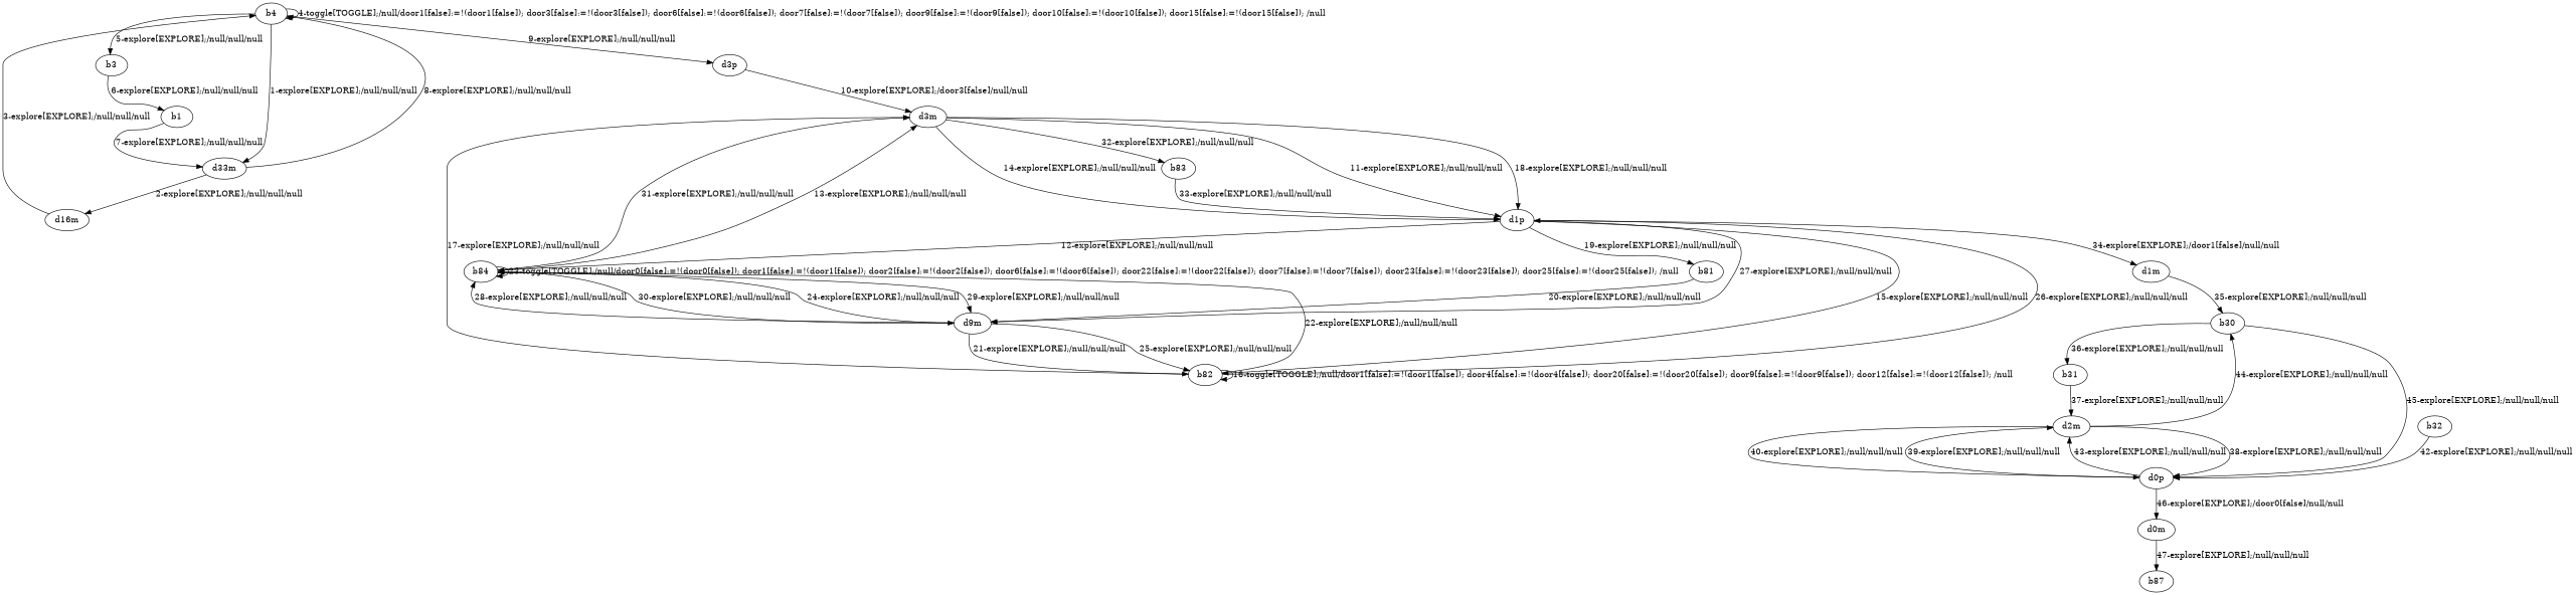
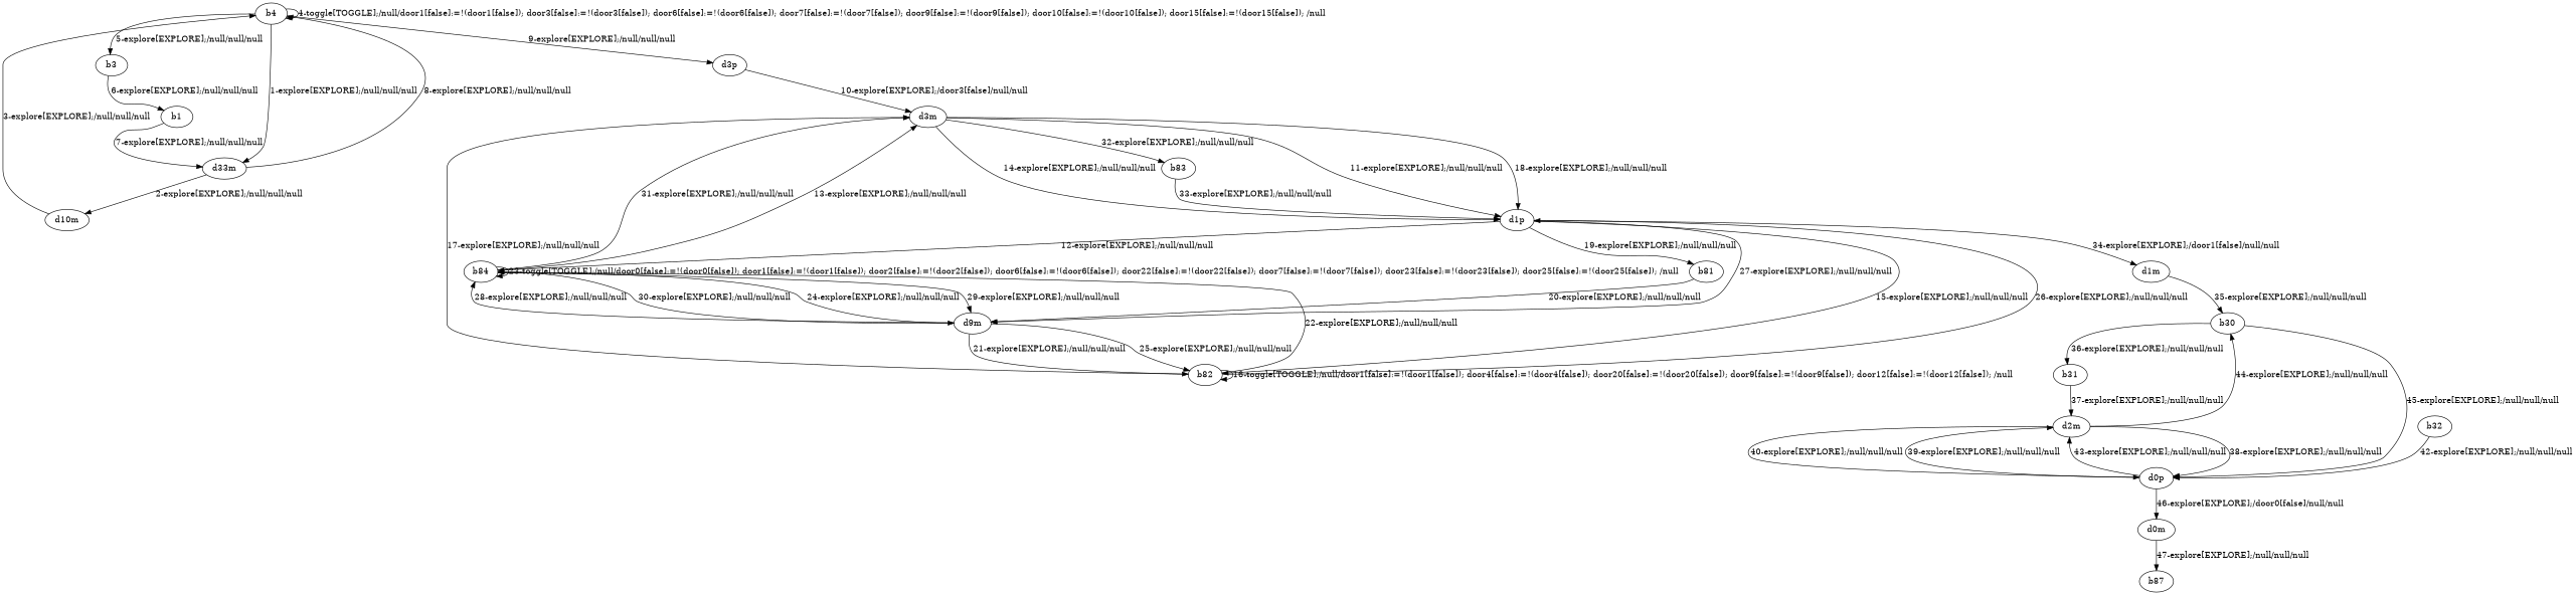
  digraph {
    b4
    d33m
    b3
    d3p
-   d10m [label=d16m]
+   d10m
    b1
    d3m
    d1p
    b83
    b84
    b82
    b81
    n13 [label=d9m]
    d1m
    b30
    b31
    d0p
    d2m
    d0m
    b32
    b87
    b4 -> b4 [label="4-toggle[TOGGLE];/null/door1[false]:=!(door1[false]); door3[false]:=!(door3[false]); door6[false]:=!(door6[false]); door7[false]:=!(door7[false]); door9[false]:=!(door9[false]); door10[false]:=!(door10[false]); door15[false]:=!(door15[false]); /null"]
    b4 -> d33m [label="1-explore[EXPLORE];/null/null/null"]
    b4 -> b3 [label="5-explore[EXPLORE];/null/null/null"]
    b4 -> d3p [label="9-explore[EXPLORE];/null/null/null"]
    d33m -> b4 [label="8-explore[EXPLORE];/null/null/null"]
    d33m -> d10m [label="2-explore[EXPLORE];/null/null/null"]
    b3 -> b1 [label="6-explore[EXPLORE];/null/null/null"]
    d3p -> d3m [label="10-explore[EXPLORE];/door3[false]/null/null"]
    d10m -> b4 [label="3-explore[EXPLORE];/null/null/null"]
    b1 -> d33m [label="7-explore[EXPLORE];/null/null/null"]
    d3m -> d1p [label="11-explore[EXPLORE];/null/null/null"]
    d3m -> d1p [label="14-explore[EXPLORE];/null/null/null"]
    d3m -> d1p [label="18-explore[EXPLORE];/null/null/null"]
    d3m -> b83 [label="32-explore[EXPLORE];/null/null/null"]
    d1p -> b84 [label="12-explore[EXPLORE];/null/null/null"]
    d1p -> b82 [label="15-explore[EXPLORE];/null/null/null"]
    d1p -> b81 [label="19-explore[EXPLORE];/null/null/null"]
    d1p -> n13 [label="27-explore[EXPLORE];/null/null/null"]
    d1p -> d1m [label="34-explore[EXPLORE];/door1[false]/null/null"]
    b83 -> d1p [label="33-explore[EXPLORE];/null/null/null"]
    b84 -> d3m [label="13-explore[EXPLORE];/null/null/null"]
    b84 -> d3m [label="31-explore[EXPLORE];/null/null/null"]
    b84 -> b84 [label="23-toggle[TOGGLE];/null/door0[false]:=!(door0[false]); door1[false]:=!(door1[false]); door2[false]:=!(door2[false]); door6[false]:=!(door6[false]); door22[false]:=!(door22[false]); door7[false]:=!(door7[false]); door23[false]:=!(door23[false]); door25[false]:=!(door25[false]); /null"]
    b84 -> n13 [label="24-explore[EXPLORE];/null/null/null"]
    b84 -> n13 [label="29-explore[EXPLORE];/null/null/null"]
    b82 -> d3m [label="17-explore[EXPLORE];/null/null/null"]
    b82 -> d1p [label="26-explore[EXPLORE];/null/null/null"]
    b82 -> b84 [label="22-explore[EXPLORE];/null/null/null"]
    b82 -> b82 [label="16-toggle[TOGGLE];/null/door1[false]:=!(door1[false]); door4[false]:=!(door4[false]); door20[false]:=!(door20[false]); door9[false]:=!(door9[false]); door12[false]:=!(door12[false]); /null"]
    b81 -> n13 [label="20-explore[EXPLORE];/null/null/null"]
    n13 -> b84 [label="28-explore[EXPLORE];/null/null/null"]
    n13 -> b84 [label="30-explore[EXPLORE];/null/null/null"]
    n13 -> b82 [label="21-explore[EXPLORE];/null/null/null"]
    n13 -> b82 [label="25-explore[EXPLORE];/null/null/null"]
    d1m -> b30 [label="35-explore[EXPLORE];/null/null/null"]
    b30 -> b31 [label="36-explore[EXPLORE];/null/null/null"]
    b30 -> d0p [label="45-explore[EXPLORE];/null/null/null"]
    b31 -> d2m [label="37-explore[EXPLORE];/null/null/null"]
    d0p -> d2m [label="39-explore[EXPLORE];/null/null/null"]
    d0p -> d2m [label="43-explore[EXPLORE];/null/null/null"]
    d0p -> d0m [label="46-explore[EXPLORE];/door0[false]/null/null"]
    d2m -> b30 [label="44-explore[EXPLORE];/null/null/null"]
    d2m -> d0p [label="38-explore[EXPLORE];/null/null/null"]
    d2m -> d0p [label="40-explore[EXPLORE];/null/null/null"]
    d0m -> b87 [label="47-explore[EXPLORE];/null/null/null"]
    b32 -> d0p [label="42-explore[EXPLORE];/null/null/null"]
  }
